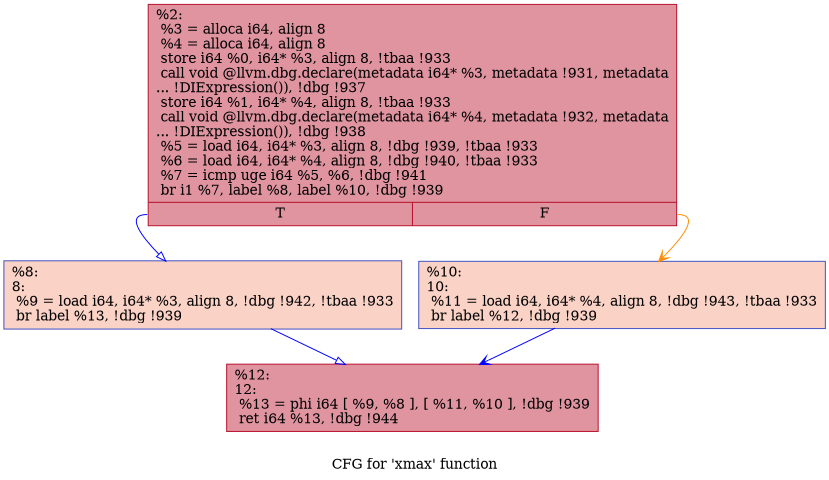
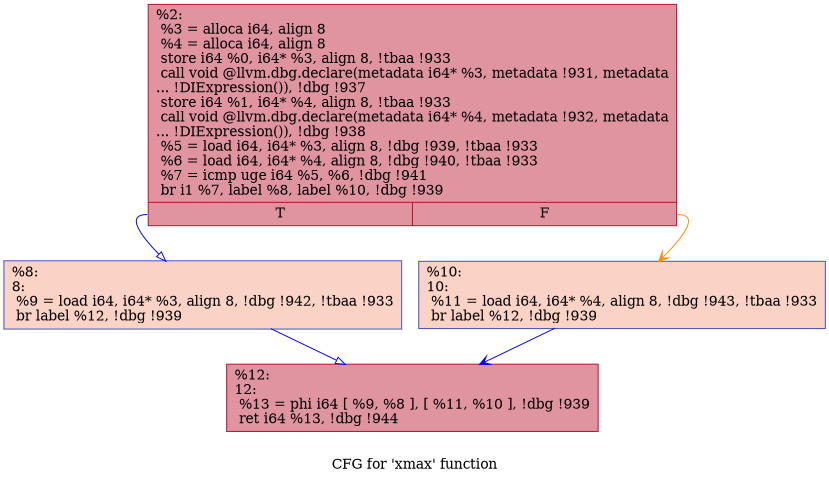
  digraph {
    label="CFG for 'xmax' function"
    node [color="#b70d28ff" fillcolor="#b70d2870" shape=record style=filled]
    edge [color=blue arrowhead=onormal]
    n1 [label="{%2:\l  %3 = alloca i64, align 8\l  %4 = alloca i64, align 8\l  store i64 %0, i64* %3, align 8, !tbaa !933\l  call void @llvm.dbg.declare(metadata i64* %3, metadata !931, metadata\l... !DIExpression()), !dbg !937\l  store i64 %1, i64* %4, align 8, !tbaa !933\l  call void @llvm.dbg.declare(metadata i64* %4, metadata !932, metadata\l... !DIExpression()), !dbg !938\l  %5 = load i64, i64* %3, align 8, !dbg !939, !tbaa !933\l  %6 = load i64, i64* %4, align 8, !dbg !940, !tbaa !933\l  %7 = icmp uge i64 %5, %6, !dbg !941\l  br i1 %7, label %8, label %10, !dbg !939\l|{<s0>T|<s1>F}}"]
-   n2 [color="#3d50c3ff" fillcolor="#f59c7d70" label="{%8:\l8:                                                \l  %9 = load i64, i64* %3, align 8, !dbg !942, !tbaa !933\l  br label %13, !dbg !939\l}"]
+   n2 [color="#3d50c3ff" fillcolor="#f59c7d70" label="{%8:\l8:                                                \l  %9 = load i64, i64* %3, align 8, !dbg !942, !tbaa !933\l  br label %12, !dbg !939\l}"]
    n3 [color="#3d50c3ff" fillcolor="#f59c7d70" label="{%10:\l10:                                               \l  %11 = load i64, i64* %4, align 8, !dbg !943, !tbaa !933\l  br label %12, !dbg !939\l}"]
    n4 [label="{%12:\l12:                                               \l  %13 = phi i64 [ %9, %8 ], [ %11, %10 ], !dbg !939\l  ret i64 %13, !dbg !944\l}"]
    n1 -> n2 [tailport=s0]
    n1 -> n3 [tailport=s1 color=darkorange arrowhead=vee]
    n2 -> n4
    n3 -> n4 [arrowhead=vee]
  }
